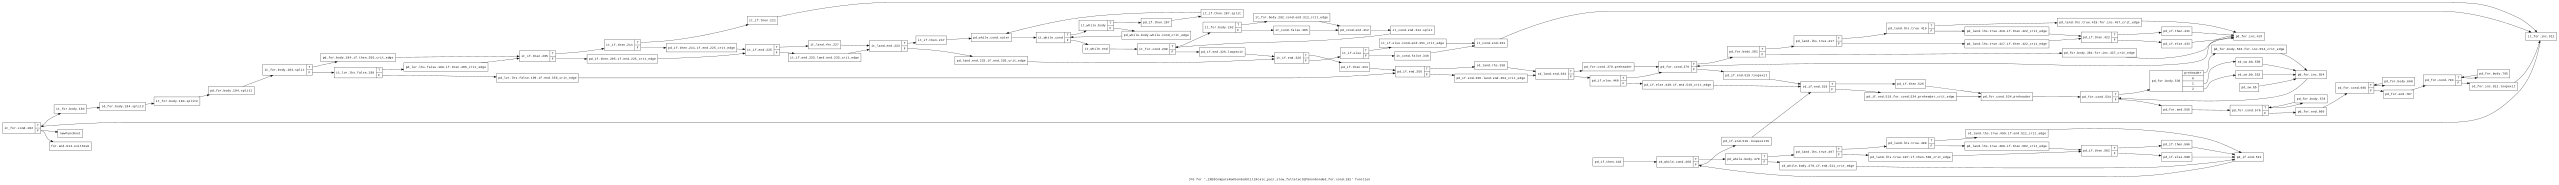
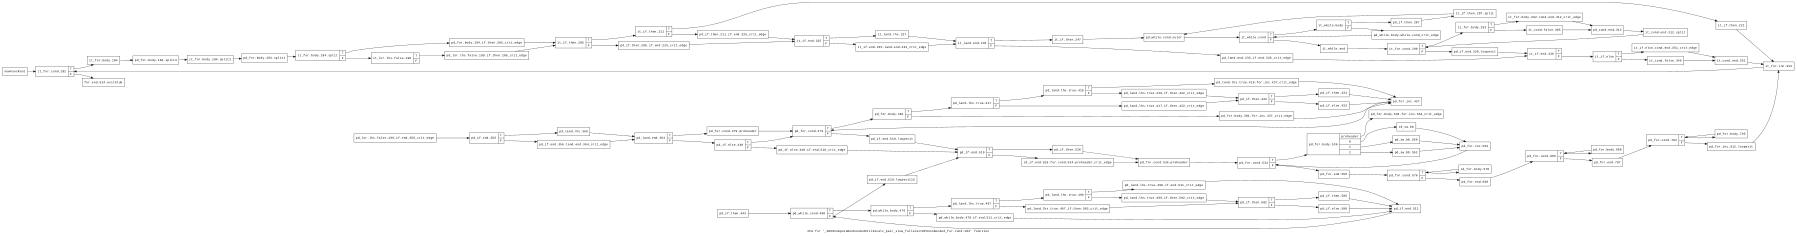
  digraph {
    fontname="Liberation Mono"
    label="CFG for '_ZN20ComputeNonbondedUtil24calc_pair_slow_fullelectEP9nonbonded_for.cond.182' function"
    rankdir=LR
    node [fontname="Liberation Mono" shape=record]
    edge [fontname="Liberation Mono"]
    n1 [label="{newFuncRoot}"]
    n2 [label="{it_for.cond.182|{<s0>T|<s1>F}}"]
    n3 [label="{for.end.914.exitStub}"]
    n4 [label="{it_for.body.184}"]
    n5 [label="{pd_for.body.184.split3}"]
    n6 [label="{it_for.body.184.split2}"]
    n7 [label="{pd_for.body.184.split1}"]
    n8 [label="{it_for.body.184.split|{<s0>T|<s1>F}}"]
    n9 [label="{pd_for.body.184.if.then.205_crit_edge}"]
    n10 [label="{it_lor.lhs.false.199|{<s0>T|<s1>F}}"]
    n11 [label="{it_if.then.205|{<s0>T|<s1>F}}"]
    n12 [label="{pd_lor.lhs.false.199.if.then.205_crit_edge}"]
    n13 [label="{pd_lor.lhs.false.199.if.end.356_crit_edge}"]
    n14 [label="{it_if.then.211|{<s0>T|<s1>F}}"]
    n15 [label="{pd_if.then.205.if.end.225_crit_edge}"]
    n16 [label="{pd_if.end.356|{<s0>T|<s1>F}}"]
    n17 [label="{pd_land.rhs.358}"]
    n18 [label="{pd_if.end.356.land.end.364_crit_edge}"]
    n19 [label="{pd_land.end.364|{<s0>T|<s1>F}}"]
    n20 [label="{it_if.then.221}"]
    n21 [label="{pd_if.then.211.if.end.225_crit_edge}"]
    n22 [label="{it_if.end.225|{<s0>T|<s1>F}}"]
    n23 [label="{it_for.inc.912}"]
    n24 [label="{it_land.rhs.227}"]
    n25 [label="{it_if.end.225.land.end.233_crit_edge}"]
    n26 [label="{it_land.end.233|{<s0>T|<s1>F}}"]
    n27 [label="{it_if.then.247}"]
    n28 [label="{pd_land.end.233.if.end.326_crit_edge}"]
    n29 [label="{pd_while.cond.outer}"]
    n30 [label="{it_if.end.326|{<s0>T|<s1>F}}"]
    n31 [label="{it_while.cond|{<s0>T|<s1>F}}"]
-   n32 [label="{pd_if.then.333}"]
    n33 [label="{it_if.else|{<s0>T|<s1>F}}"]
    n34 [label="{it_if.else.cond.end.351_crit_edge}"]
    n35 [label="{it_cond.false.346}"]
    n36 [label="{it_while.body|{<s0>T|<s1>F}}"]
    n37 [label="{it_while.end}"]
    n38 [label="{pd_if.then.287}"]
    n39 [label="{pd_while.body.while.cond_crit_edge}"]
    n40 [label="{it_for.cond.290|{<s0>T|<s1>F}}"]
    n41 [label="{it_if.then.287.split}"]
    n42 [label="{it_for.body.292|{<s0>T|<s1>F}}"]
    n43 [label="{pd_if.end.326.loopexit}"]
    n44 [label="{it_for.body.292.cond.end.312_crit_edge}"]
    n45 [label="{it_cond.false.305}"]
    n46 [label="{pd_cond.end.312}"]
    n47 [label="{it_cond.end.351}"]
    n48 [label="{pd_for.cond.379.preheader}"]
    n49 [label="{pd_if.else.440|{<s0>T|<s1>F}}"]
    n50 [label="{pd_for.cond.379|{<s0>T|<s1>F}}"]
    n51 [label="{pd_if.else.440.if.end.519_crit_edge}"]
    n52 [label="{pd_for.body.381|{<s0>T|<s1>F}}"]
    n53 [label="{pd_if.end.519.loopexit}"]
    n54 [label="{pd_if.then.443}"]
    n55 [label="{pd_while.cond.468|{<s0>T|<s1>F}}"]
    n56 [label="{pd_if.end.519|{<s0>T|<s1>F}}"]
    n57 [label="{pd_while.body.470|{<s0>T|<s1>F}}"]
    n58 [label="{pd_if.end.519.loopexit15}"]
    n59 [label="{pd_if.then.526}"]
    n60 [label="{pd_if.end.519.for.cond.534.preheader_crit_edge}"]
    n61 [label="{pd_for.cond.534.preheader}"]
    n62 [label="{pd_land.lhs.true.497|{<s0>T|<s1>F}}"]
    n63 [label="{pd_while.body.470.if.end.511_crit_edge}"]
    n64 [label="{pd_land.lhs.true.499|{<s0>T|<s1>F}}"]
    n65 [label="{pd_land.lhs.true.497.if.then.502_crit_edge}"]
    n66 [label="{pd_if.end.511}"]
    n67 [label="{pd_land.lhs.true.499.if.end.511_crit_edge}"]
    n68 [label="{pd_land.lhs.true.499.if.then.502_crit_edge}"]
    n69 [label="{pd_if.then.502|{<s0>T|<s1>F}}"]
    n70 [label="{pd_if.then.506}"]
    n71 [label="{pd_if.else.508}"]
    n72 [label="{pd_land.lhs.true.417|{<s0>T|<s1>F}}"]
    n73 [label="{pd_for.body.381.for.inc.437_crit_edge}"]
    n74 [label="{pd_land.lhs.true.419|{<s0>T|<s1>F}}"]
    n75 [label="{pd_land.lhs.true.417.if.then.422_crit_edge}"]
    n76 [label="{pd_for.inc.437}"]
    n77 [label="{pd_for.cond.534|{<s0>T|<s1>F}}"]
    n78 [label="{pd_for.body.536|{<s0>preheader|<s1>0|<s2>1|<s3>2}}"]
    n79 [label="{pd_for.end.556}"]
    n80 [label="{pd_for.body.536.for.inc.554_crit_edge}"]
    n81 [label="{pd_sw.bb}"]
    n82 [label="{pd_sw.bb.550}"]
    n83 [label="{pd_sw.bb.552}"]
    n84 [label="{pd_for.cond.576|{<s0>T|<s1>F}}"]
    n85 [label="{pd_for.inc.554}"]
    n86 [label="{pd_for.body.578}"]
    n87 [label="{pd_for.end.660}"]
    n88 [label="{pd_for.cond.666|{<s0>T|<s1>F}}"]
    n89 [label="{pd_for.body.668}"]
    n90 [label="{pd_for.end.787}"]
    n91 [label="{pd_for.cond.793|{<s0>T|<s1>F}}"]
    n92 [label="{pd_for.body.795}"]
    n93 [label="{pd_for.inc.912.loopexit}"]
    n94 [label="{pd_land.lhs.true.419.for.inc.437_crit_edge}"]
    n95 [label="{pd_land.lhs.true.419.if.then.422_crit_edge}"]
    n96 [label="{pd_if.then.422|{<s0>T|<s1>F}}"]
    n97 [label="{pd_if.then.431}"]
    n98 [label="{pd_if.else.433}"]
    n99 [label="{it_cond.end.312.split}"]
-   n2 -> n1
+   n1 -> n2
    n2 -> n3 [tailport=s1]
    n2 -> n4 [tailport=s0]
    n4 -> n5
    n5 -> n6
    n6 -> n7
    n7 -> n8
    n8 -> n9 [tailport=s0]
    n8 -> n10 [tailport=s1]
    n9 -> n11
    n10 -> n12 [tailport=s0]
-   n10 -> n13 [tailport=s1]
    n11 -> n14 [tailport=s0]
    n11 -> n15 [tailport=s1]
    n12 -> n11
    n13 -> n16
    n14 -> n20 [tailport=s0]
    n14 -> n21 [tailport=s1]
    n15 -> n22
    n16 -> n17 [tailport=s0]
    n16 -> n18 [tailport=s1]
    n17 -> n19
    n18 -> n19
    n19 -> n48 [tailport=s0]
    n19 -> n49 [tailport=s1]
    n20 -> n23
    n21 -> n22
    n22 -> n24 [tailport=s0]
    n22 -> n25 [tailport=s1]
    n23 -> n2
    n24 -> n26
    n25 -> n26
    n26 -> n27 [tailport=s0]
    n26 -> n28 [tailport=s1]
    n27 -> n29
    n28 -> n30
    n29 -> n31
-   n30 -> n32 [tailport=s0]
    n30 -> n33 [tailport=s1]
    n31 -> n36 [tailport=s0]
    n31 -> n37 [tailport=s1]
-   n32 -> n16
    n33 -> n34 [tailport=s0]
    n33 -> n35 [tailport=s1]
    n34 -> n47
    n35 -> n47
    n36 -> n38 [tailport=s0]
    n36 -> n39 [tailport=s1]
    n37 -> n40
    n38 -> n41
    n39 -> n31
    n40 -> n42 [tailport=s0]
    n40 -> n43 [tailport=s1]
    n41 -> n29
    n42 -> n44 [tailport=s0]
    n42 -> n45 [tailport=s1]
    n43 -> n30
    n44 -> n46
    n45 -> n46
    n46 -> n99
    n47 -> n23
    n48 -> n50
    n49 -> n50 [tailport=s0]
    n49 -> n51 [tailport=s1]
    n50 -> n52 [tailport=s0]
    n50 -> n53 [tailport=s1]
    n51 -> n56
    n52 -> n72 [tailport=s0]
    n52 -> n73 [tailport=s1]
    n53 -> n56
    n54 -> n55
    n55 -> n57 [tailport=s0]
    n55 -> n58 [tailport=s1]
    n56 -> n59 [tailport=s0]
    n56 -> n60 [tailport=s1]
    n57 -> n62 [tailport=s0]
    n57 -> n63 [tailport=s1]
    n58 -> n56
    n59 -> n61
    n60 -> n61
    n61 -> n77
    n62 -> n64 [tailport=s0]
    n62 -> n65 [tailport=s1]
    n63 -> n66
    n64 -> n67 [tailport=s0]
    n64 -> n68 [tailport=s1]
    n65 -> n69
    n66 -> n55
    n67 -> n66
    n68 -> n69
    n69 -> n70 [tailport=s0]
    n69 -> n71 [tailport=s1]
    n70 -> n66
    n71 -> n66
    n72 -> n74 [tailport=s0]
    n72 -> n75 [tailport=s1]
    n73 -> n76
    n74 -> n94 [tailport=s0]
    n74 -> n95 [tailport=s1]
    n75 -> n96
    n76 -> n50
    n77 -> n78 [tailport=s0]
    n77 -> n79 [tailport=s1]
    n78 -> n80 [tailport=s0]
+   n78 -> n81 [tailport=s1]
    n78 -> n82 [tailport=s2]
    n78 -> n83 [tailport=s3]
    n79 -> n84
-   n80 -> n85
    n81 -> n85
    n82 -> n85
    n83 -> n85
    n84 -> n86 [tailport=s0]
    n84 -> n87 [tailport=s1]
    n85 -> n77
    n86 -> n84
    n87 -> n88
    n88 -> n89 [tailport=s0]
    n88 -> n90 [tailport=s1]
    n89 -> n88
    n90 -> n91
    n91 -> n92 [tailport=s0]
    n91 -> n93 [tailport=s1]
    n92 -> n91
    n93 -> n23
    n94 -> n76
    n95 -> n96
    n96 -> n97 [tailport=s0]
    n96 -> n98 [tailport=s1]
    n97 -> n76
    n98 -> n76
    n99 -> n40
  }
